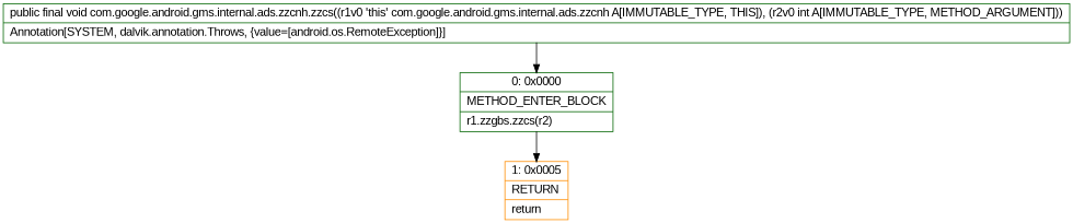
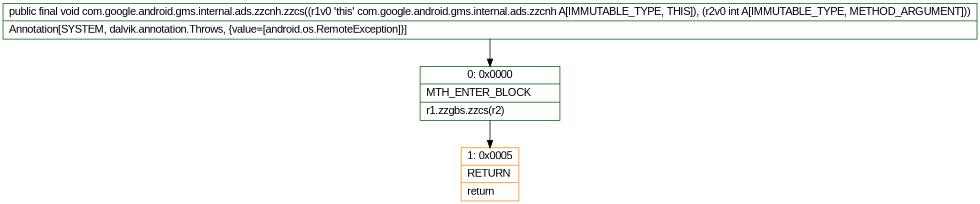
  digraph {
    fontname="Liberation Sans"
    node [shape=record color=darkgreen fontname="Liberation Sans"]
    edge [fontname="Liberation Sans"]
-   n1 [label="{0\:\ 0x0000|METHOD_ENTER_BLOCK\l|r1.zzgbs.zzcs(r2)\l}"]
+   n1 [label="{0\:\ 0x0000|MTH_ENTER_BLOCK\l|r1.zzgbs.zzcs(r2)\l}"]
    n2 [label="{1\:\ 0x0005|RETURN\l|return\l}" color=darkorange]
    n3 [label="{public final void com.google.android.gms.internal.ads.zzcnh.zzcs((r1v0 'this' com.google.android.gms.internal.ads.zzcnh A[IMMUTABLE_TYPE, THIS]), (r2v0 int A[IMMUTABLE_TYPE, METHOD_ARGUMENT]))  | Annotation[SYSTEM, dalvik.annotation.Throws, \{value=[android.os.RemoteException]\}]\l}"]
    n1 -> n2
    n3 -> n1
  }
